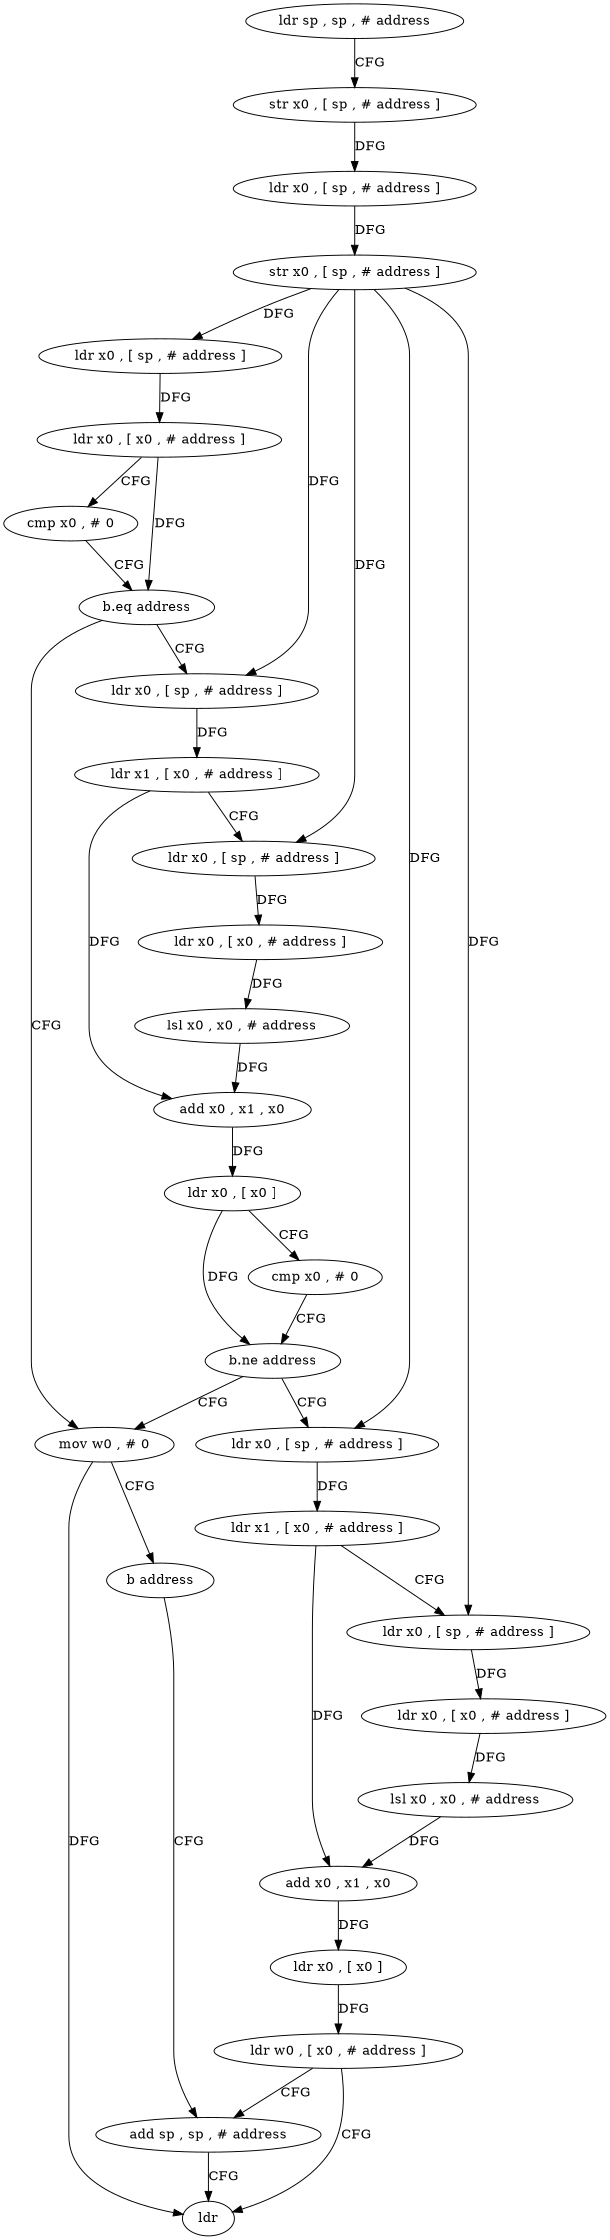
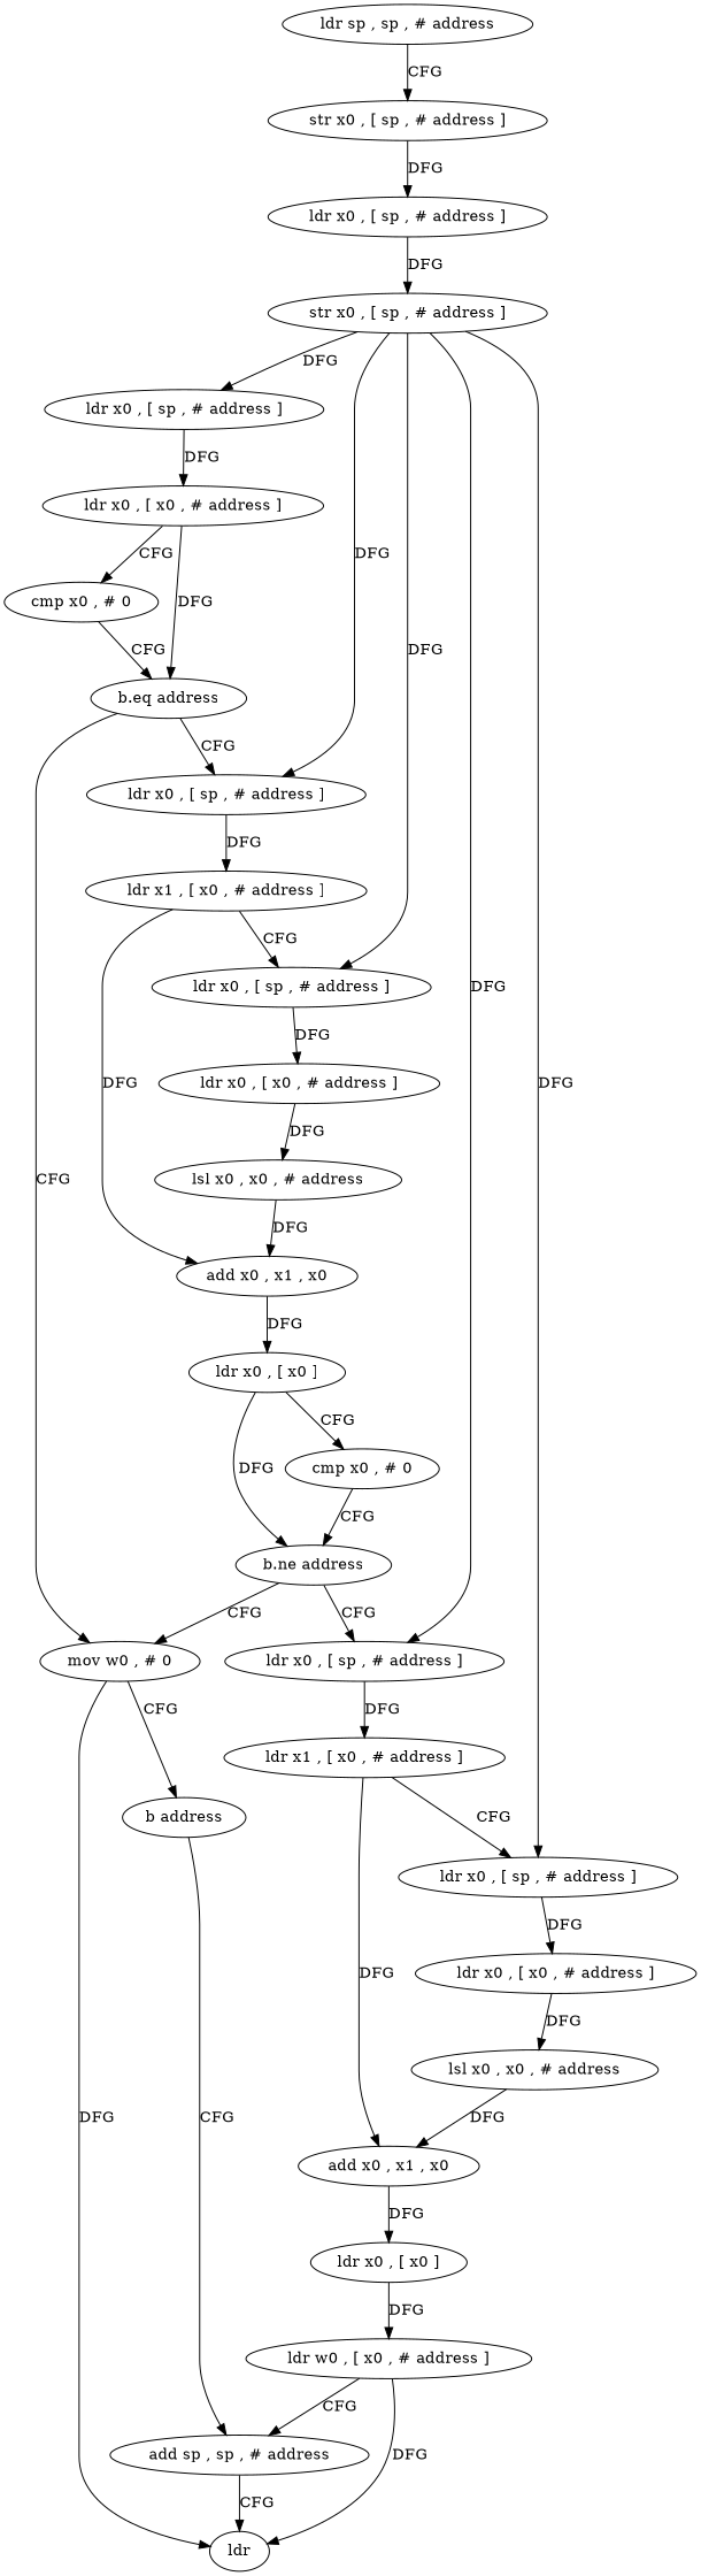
  digraph {
    n1 [label="ldr sp , sp , # address"]
    n2 [label="str x0 , [ sp , # address ]"]
    n3 [label="ldr x0 , [ sp , # address ]"]
    n4 [label="str x0 , [ sp , # address ]"]
    n5 [label="ldr x0 , [ sp , # address ]"]
    n6 [label="ldr x0 , [ sp , # address ]"]
    n7 [label="ldr x0 , [ sp , # address ]"]
    n8 [label="ldr x0 , [ sp , # address ]"]
    n9 [label="ldr x0 , [ sp , # address ]"]
    n10 [label="ldr x0 , [ x0 , # address ]"]
    n11 [label="ldr x1 , [ x0 , # address ]"]
    n12 [label="ldr x0 , [ x0 , # address ]"]
    n13 [label="ldr x1 , [ x0 , # address ]"]
    n14 [label="ldr x0 , [ x0 , # address ]"]
    n15 [label="cmp x0 , # 0"]
    n16 [label="b.eq address"]
    n17 [label="mov w0 , # 0"]
    n18 [label="b address"]
    n19 [label=ldr]
    n20 [label="add sp , sp , # address"]
    n21 [label="add x0 , x1 , x0"]
    n22 [label="ldr x0 , [ x0 ]"]
    n23 [label="lsl x0 , x0 , # address"]
    n24 [label="cmp x0 , # 0"]
    n25 [label="b.ne address"]
    n26 [label="add x0 , x1 , x0"]
    n27 [label="ldr x0 , [ x0 ]"]
    n28 [label="lsl x0 , x0 , # address"]
    n29 [label="ldr w0 , [ x0 , # address ]"]
    n1 -> n2 [label=CFG]
    n2 -> n3 [label=DFG]
    n3 -> n4 [label=DFG]
    n4 -> n5 [label=DFG]
    n4 -> n6 [label=DFG]
    n4 -> n7 [label=DFG]
    n4 -> n8 [label=DFG]
    n4 -> n9 [label=DFG]
    n5 -> n10 [label=DFG]
    n6 -> n11 [label=DFG]
    n7 -> n12 [label=DFG]
    n8 -> n13 [label=DFG]
    n9 -> n14 [label=DFG]
    n10 -> n15 [label=CFG]
    n10 -> n16 [label=DFG]
    n11 -> n7 [label=CFG]
    n11 -> n21 [label=DFG]
    n12 -> n23 [label=DFG]
    n13 -> n9 [label=CFG]
    n13 -> n26 [label=DFG]
    n14 -> n28 [label=DFG]
    n15 -> n16 [label=CFG]
    n16 -> n6 [label=CFG]
    n16 -> n17 [label=CFG]
    n17 -> n18 [label=CFG]
    n17 -> n19 [label=DFG]
    n18 -> n20 [label=CFG]
    n20 -> n19 [label=CFG]
    n21 -> n22 [label=DFG]
    n22 -> n24 [label=CFG]
    n22 -> n25 [label=DFG]
    n23 -> n21 [label=DFG]
    n24 -> n25 [label=CFG]
    n25 -> n8 [label=CFG]
    n25 -> n17 [label=CFG]
    n26 -> n27 [label=DFG]
    n27 -> n29 [label=DFG]
    n28 -> n26 [label=DFG]
-   n29 -> n19 [label=CFG]
+   n29 -> n19 [label=DFG]
    n29 -> n20 [label=CFG]
  }
